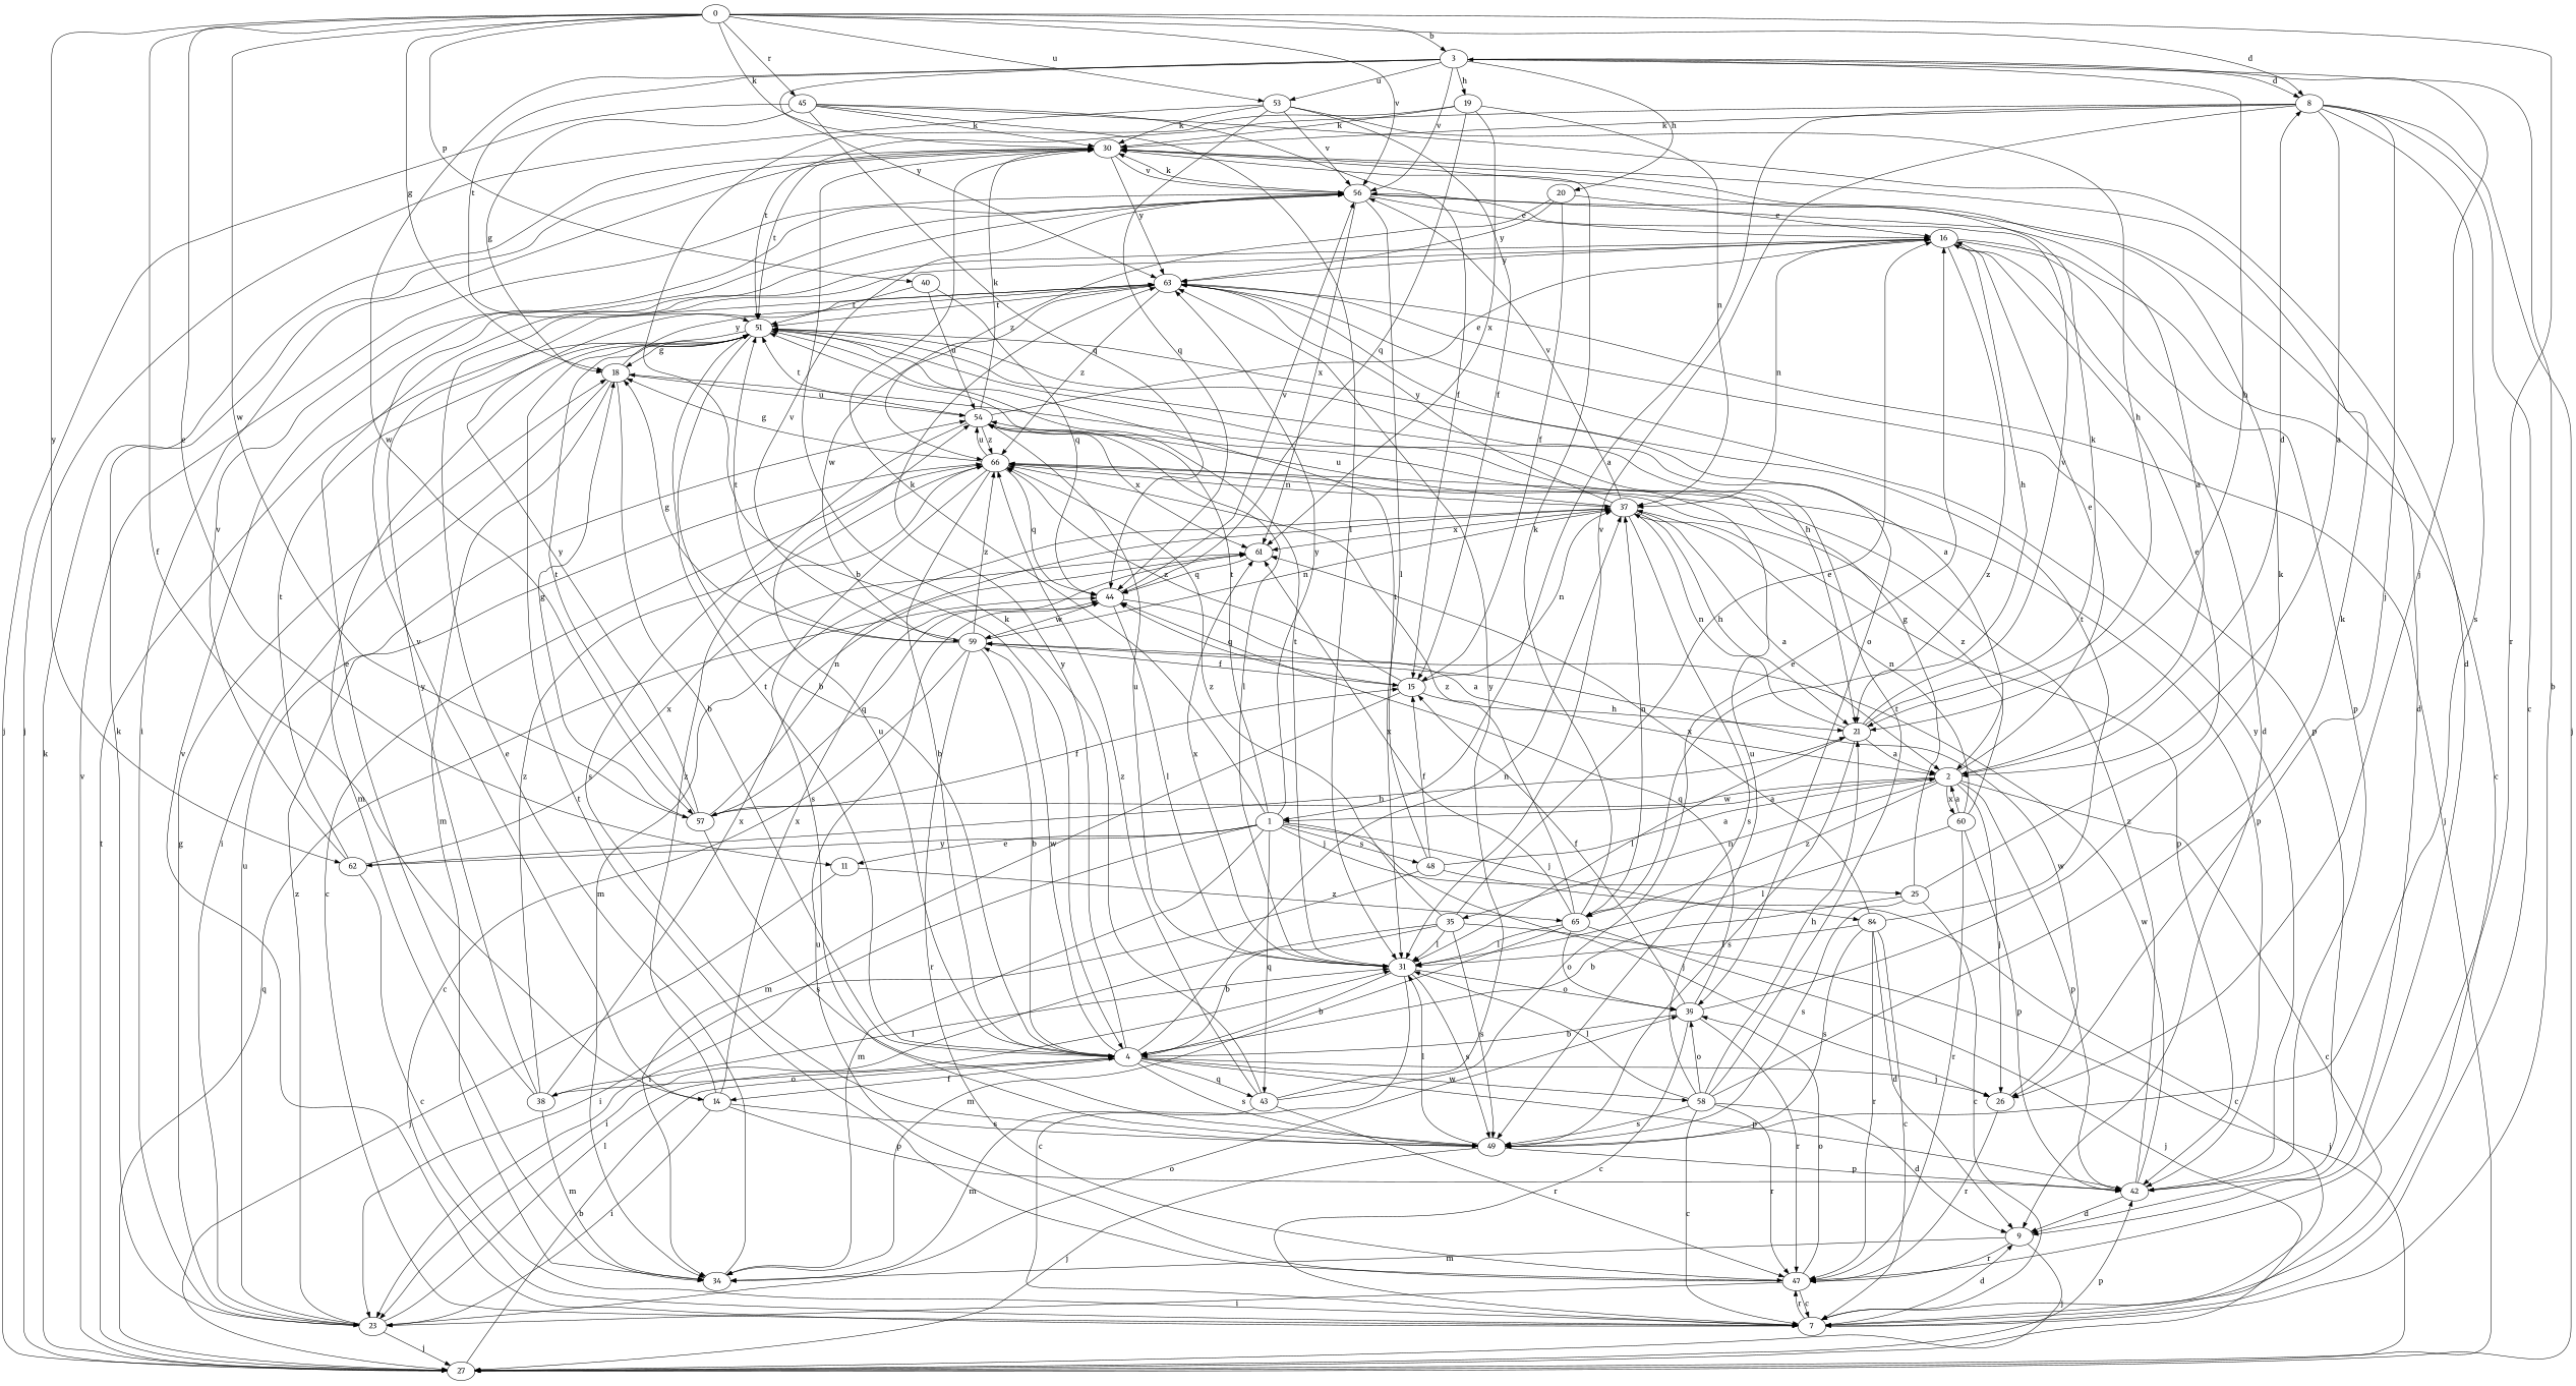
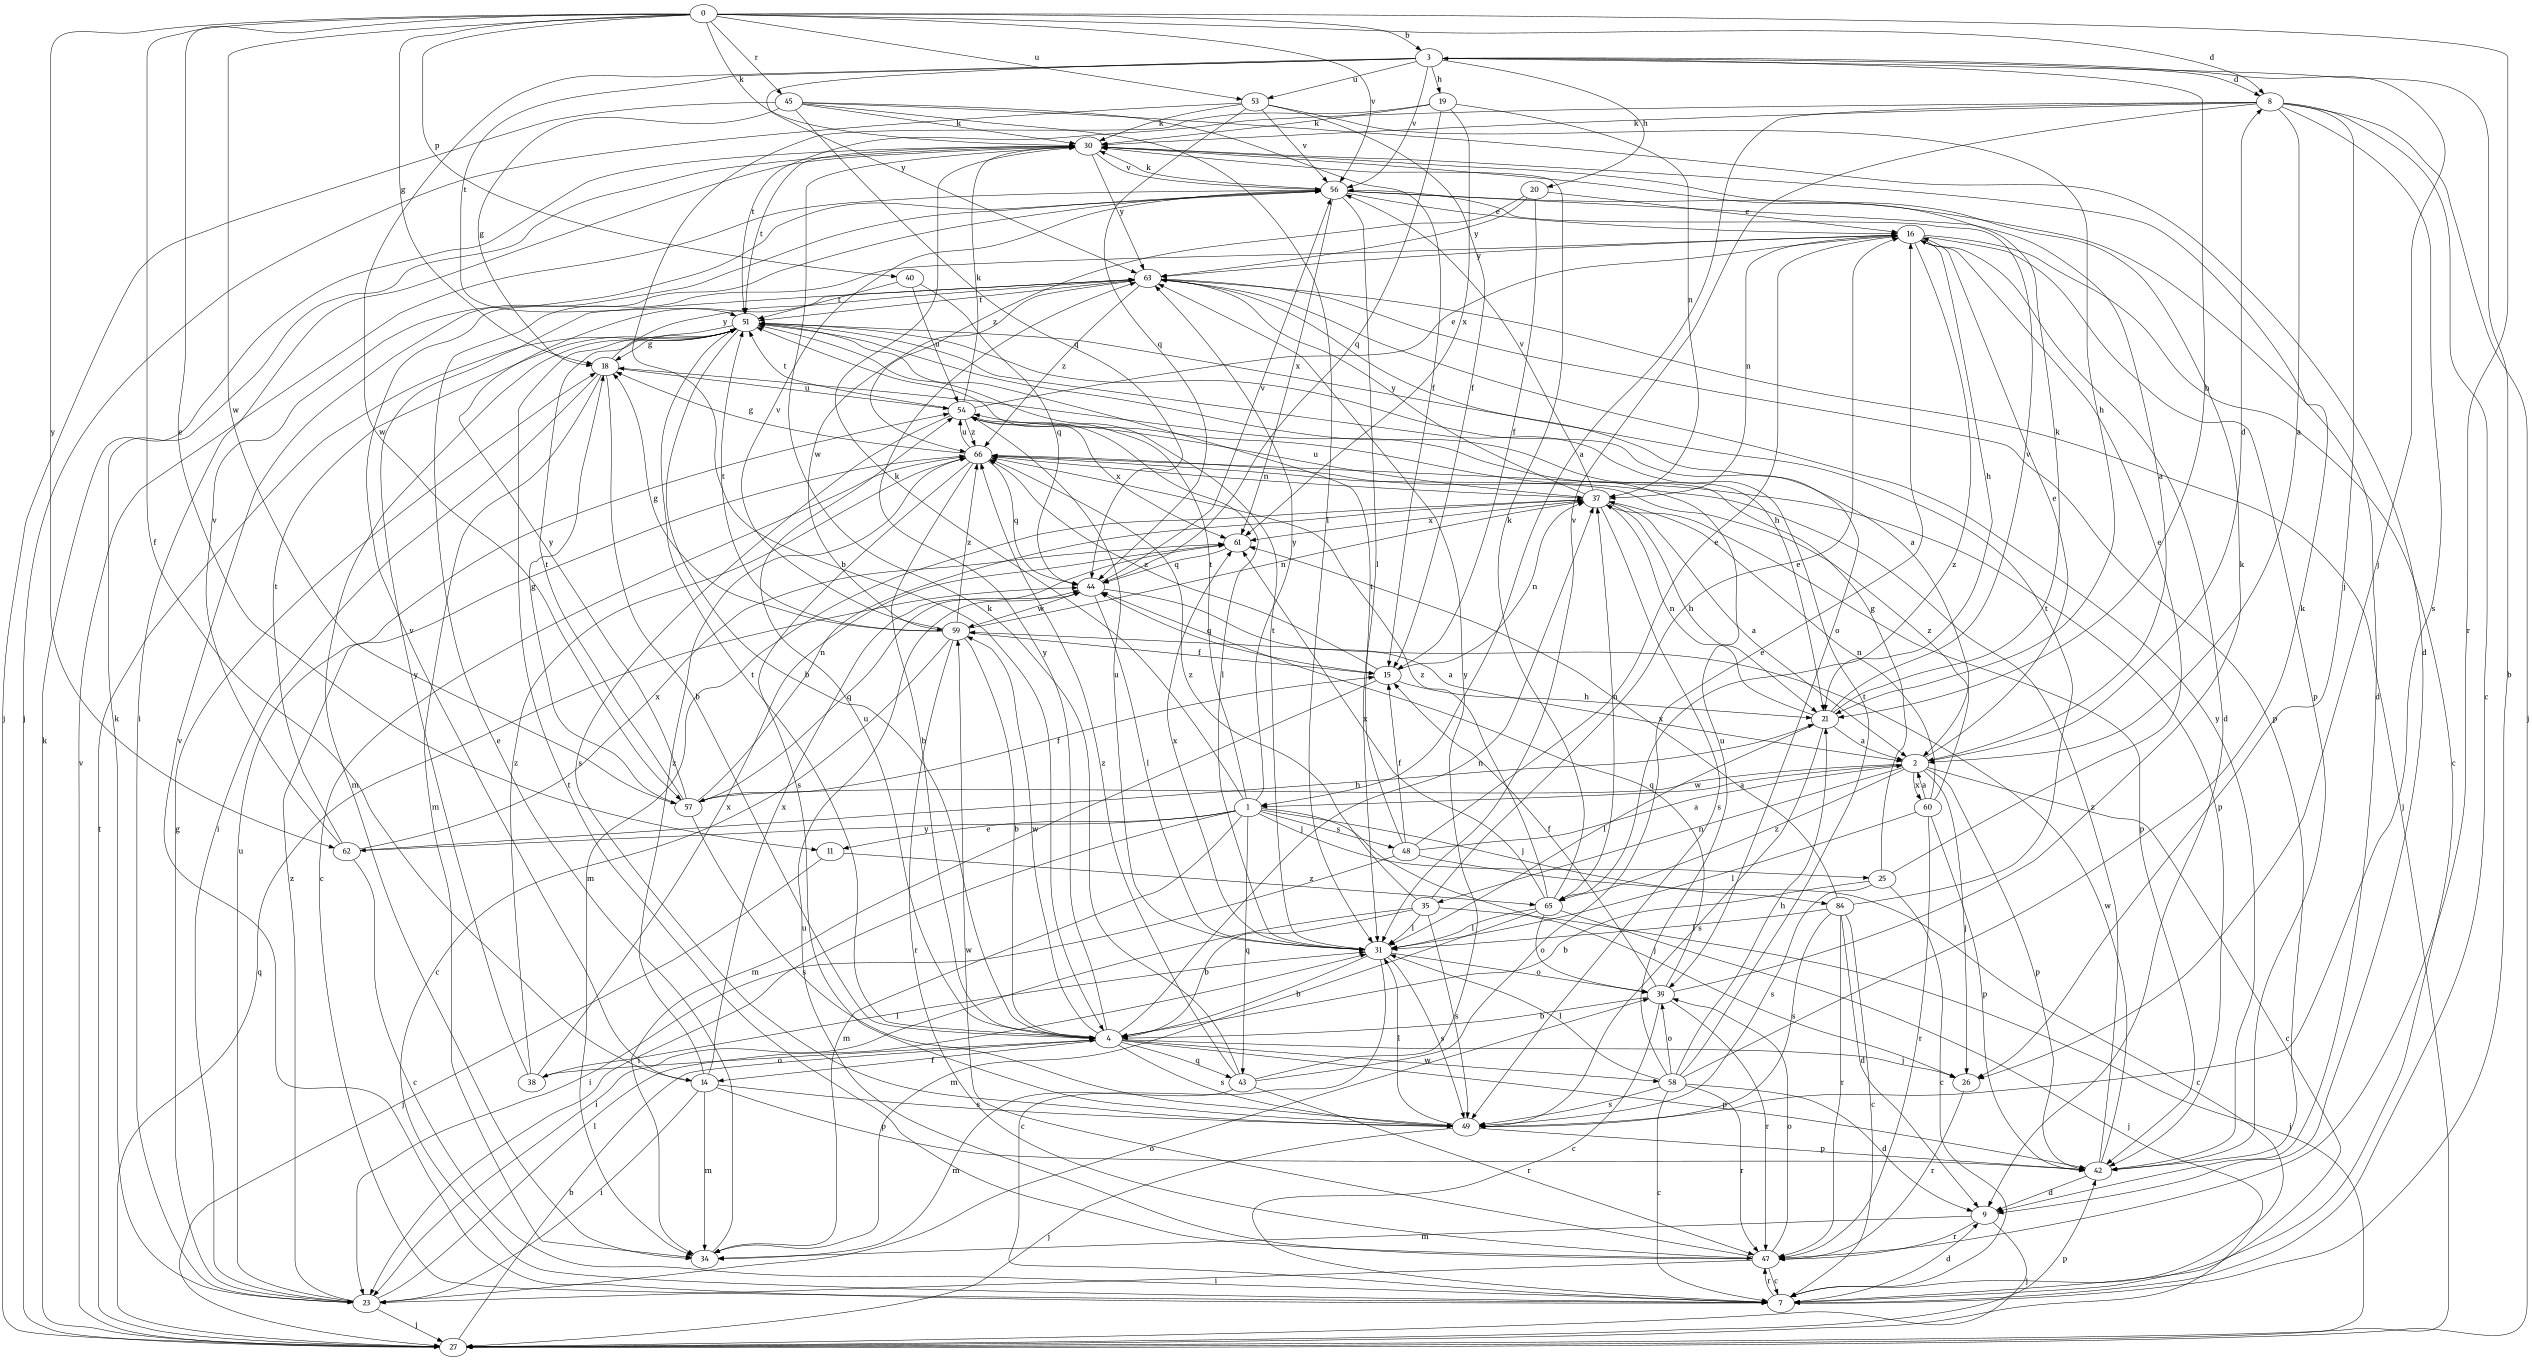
  strict digraph {
    fontname=Merriweather
    node [fontname=Merriweather]
    edge [fontname=Merriweather]
    0
    3
    8
    11
    14
    18
    30
    40
    45
    47
    53
    56
    57
    62
    26
    51
    63
    19
    20
    21
    1
    2
    7
    49
    27
    31
    65
    23
    34
    42
    61
    66
    4
    54
    44
    9
    15
    59
    39
    n40 [label=16]
    37
    n42 [label=84]
    25
    43
    48
    35
    60
    38
    58
    0 -> 3 [label=b]
    0 -> 8 [label=d]
    0 -> 11 [label=e]
    0 -> 14 [label=f]
    0 -> 18 [label=g]
    0 -> 30 [label=k]
    0 -> 40 [label=p]
    0 -> 45 [label=r]
    0 -> 47 [label=r]
    0 -> 53 [label=u]
    0 -> 56 [label=v]
    0 -> 57 [label=w]
    0 -> 62 [label=y]
    3 -> 8 [label=d]
    3 -> 53 [label=u]
    3 -> 56 [label=v]
    3 -> 57 [label=w]
    3 -> 26 [label=j]
    3 -> 51 [label=t]
    3 -> 63 [label=y]
    3 -> 19 [label=h]
    3 -> 20 [label=h]
    3 -> 21 [label=h]
    8 -> 30 [label=k]
    8 -> 26 [label=j]
    8 -> 51 [label=t]
    8 -> 1 [label=a]
    8 -> 2 [label=a]
    8 -> 7 [label=c]
    8 -> 49 [label=s]
    8 -> 27 [label=j]
    8 -> 31 [label=v]
    11 -> 27 [label=j]
    11 -> 65 [label=z]
    14 -> 56 [label=v]
    14 -> 49 [label=s]
    14 -> 23 [label=i]
-   38 -> 34 [label=m]
+   14 -> 34 [label=m]
    14 -> 42 [label=p]
    14 -> 61 [label=x]
    14 -> 66 [label=z]
    18 -> 63 [label=y]
    18 -> 23 [label=i]
    18 -> 34 [label=m]
    18 -> 4 [label=b]
    18 -> 54 [label=u]
    30 -> 56 [label=v]
    30 -> 51 [label=t]
    30 -> 63 [label=y]
    30 -> 23 [label=i]
    40 -> 51 [label=t]
    40 -> 54 [label=u]
    40 -> 44 [label=q]
    45 -> 18 [label=g]
    45 -> 30 [label=k]
    45 -> 27 [label=j]
    45 -> 31 [label=l]
    45 -> 44 [label=q]
    45 -> 9 [label=d]
    45 -> 15 [label=f]
    47 -> 51 [label=t]
    47 -> 7 [label=c]
    47 -> 23 [label=i]
    47 -> 44 [label=u]
-   26 -> 59 [label=w]
+   47 -> 59 [label=w]
    47 -> 39 [label=o]
    53 -> 30 [label=k]
    53 -> 56 [label=v]
    53 -> 21 [label=h]
    53 -> 27 [label=j]
    53 -> 44 [label=q]
    53 -> 15 [label=f]
    56 -> 30 [label=k]
    56 -> 2 [label=a]
    56 -> 31 [label=l]
    56 -> 61 [label=x]
    56 -> 9 [label=d]
    56 -> n40 [label=e]
    57 -> 18 [label=g]
    57 -> 51 [label=t]
    57 -> 63 [label=y]
    57 -> 49 [label=s]
    57 -> 44 [label=q]
    57 -> 15 [label=f]
    57 -> 37 [label=n]
    62 -> 56 [label=v]
    62 -> 51 [label=t]
    62 -> 21 [label=h]
    62 -> 7 [label=c]
    62 -> 61 [label=x]
    26 -> 47 [label=r]
    51 -> 18 [label=g]
    51 -> 21 [label=h]
    51 -> 2 [label=a]
    51 -> 34 [label=m]
    51 -> 4 [label=b]
    63 -> 51 [label=t]
    63 -> 27 [label=j]
    63 -> 42 [label=p]
    63 -> 66 [label=z]
    63 -> 59 [label=w]
    63 -> 39 [label=o]
    19 -> 30 [label=k]
    19 -> 61 [label=x]
    19 -> 4 [label=b]
    19 -> 44 [label=q]
    19 -> 37 [label=n]
    20 -> 63 [label=y]
    20 -> 66 [label=z]
    20 -> 15 [label=f]
    20 -> n40 [label=e]
    21 -> 30 [label=k]
    21 -> 56 [label=v]
    21 -> 2 [label=a]
    21 -> 49 [label=s]
    21 -> 31 [label=l]
    21 -> 37 [label=n]
    1 -> 11 [label=e]
    1 -> 30 [label=k]
    1 -> 62 [label=y]
    1 -> 26 [label=j]
    1 -> 51 [label=t]
    1 -> 63 [label=y]
    1 -> 23 [label=i]
    1 -> 34 [label=m]
    1 -> n42 [label=j]
    1 -> 25 [label=j]
    1 -> 43 [label=q]
    1 -> 48 [label=s]
    2 -> 8 [label=d]
    2 -> 57 [label=w]
    2 -> 26 [label=j]
    2 -> 1 [label=a]
    2 -> 7 [label=c]
    2 -> 65 [label=z]
    2 -> 42 [label=p]
    2 -> n40 [label=e]
    2 -> 35 [label=n]
    2 -> 60 [label=x]
    7 -> 3 [label=b]
    7 -> 47 [label=r]
    7 -> 56 [label=v]
    7 -> 9 [label=d]
    49 -> 27 [label=j]
    49 -> 31 [label=l]
    49 -> 42 [label=p]
    27 -> 30 [label=k]
    27 -> 56 [label=v]
    27 -> 51 [label=t]
    27 -> 42 [label=p]
    27 -> 4 [label=b]
    27 -> 44 [label=q]
    31 -> 51 [label=t]
    31 -> 7 [label=c]
    31 -> 49 [label=s]
    31 -> 61 [label=x]
    31 -> 4 [label=b]
    31 -> 54 [label=u]
    31 -> 39 [label=o]
    65 -> 30 [label=k]
    65 -> 27 [label=j]
    65 -> 31 [label=l]
    65 -> 34 [label=m]
    65 -> 61 [label=x]
    65 -> 66 [label=z]
    65 -> 39 [label=o]
    65 -> 37 [label=n]
    23 -> 18 [label=g]
    23 -> 30 [label=k]
    23 -> 27 [label=j]
    23 -> 31 [label=l]
    23 -> 66 [label=z]
    23 -> 54 [label=u]
    23 -> 39 [label=o]
    34 -> n40 [label=e]
    42 -> 63 [label=y]
    42 -> 66 [label=z]
    42 -> 9 [label=d]
    42 -> 59 [label=w]
    61 -> 44 [label=q]
    66 -> 18 [label=g]
    66 -> 7 [label=c]
    66 -> 49 [label=s]
    66 -> 42 [label=p]
    66 -> 4 [label=b]
    66 -> 54 [label=u]
    66 -> 44 [label=q]
    66 -> 37 [label=n]
    4 -> 14 [label=f]
    4 -> 26 [label=j]
    4 -> 51 [label=t]
    4 -> 63 [label=y]
    4 -> 49 [label=s]
    4 -> 42 [label=p]
    4 -> 54 [label=u]
    4 -> 59 [label=w]
    4 -> 37 [label=n]
    4 -> 43 [label=q]
    4 -> 38 [label=o]
    4 -> 58 [label=w]
    54 -> 30 [label=k]
    54 -> 51 [label=t]
    54 -> 49 [label=s]
    54 -> 31 [label=l]
    54 -> 61 [label=x]
    54 -> 66 [label=z]
    54 -> n40 [label=e]
    44 -> 56 [label=v]
    44 -> 2 [label=a]
    44 -> 31 [label=l]
    44 -> 59 [label=w]
    9 -> 47 [label=r]
    9 -> 27 [label=j]
    9 -> 34 [label=m]
    15 -> 21 [label=h]
    15 -> 34 [label=m]
    15 -> 66 [label=z]
    15 -> 44 [label=q]
    15 -> 37 [label=n]
    59 -> 18 [label=g]
    59 -> 47 [label=r]
    59 -> 56 [label=v]
    59 -> 51 [label=t]
    59 -> 7 [label=c]
    59 -> 66 [label=z]
    59 -> 4 [label=b]
    59 -> 15 [label=f]
    59 -> 37 [label=n]
    39 -> 30 [label=k]
    39 -> 47 [label=r]
    39 -> 7 [label=c]
    39 -> 4 [label=b]
    39 -> 44 [label=q]
    39 -> 15 [label=f]
    n40 -> 63 [label=y]
    n40 -> 21 [label=h]
    n40 -> 7 [label=c]
    n40 -> 65 [label=z]
    n40 -> 42 [label=p]
    n40 -> 9 [label=d]
    n40 -> 37 [label=n]
    37 -> 56 [label=v]
    37 -> 63 [label=y]
    37 -> 21 [label=h]
    37 -> 2 [label=a]
    37 -> 49 [label=s]
    37 -> 34 [label=m]
    37 -> 42 [label=p]
    37 -> 61 [label=x]
    37 -> 54 [label=u]
    n42 -> 47 [label=r]
    n42 -> 51 [label=t]
    n42 -> 7 [label=c]
    n42 -> 49 [label=s]
    n42 -> 31 [label=l]
    n42 -> 61 [label=x]
    n42 -> 9 [label=d]
    25 -> 18 [label=g]
    25 -> 7 [label=c]
    25 -> 49 [label=s]
    25 -> 4 [label=b]
    25 -> n40 [label=e]
    43 -> 30 [label=k]
    43 -> 47 [label=r]
    43 -> 63 [label=y]
    43 -> 34 [label=m]
    43 -> 66 [label=z]
    43 -> n40 [label=e]
    48 -> 51 [label=t]
    48 -> 2 [label=a]
    48 -> 7 [label=c]
    48 -> 23 [label=i]
    48 -> 15 [label=f]
    35 -> 49 [label=s]
    35 -> 27 [label=j]
    35 -> 31 [label=l]
    35 -> 23 [label=i]
    35 -> 66 [label=z]
    35 -> 4 [label=b]
    35 -> n40 [label=e]
    60 -> 47 [label=r]
    60 -> 2 [label=a]
    60 -> 31 [label=l]
    60 -> 42 [label=p]
    60 -> 66 [label=z]
    60 -> 37 [label=n]
    38 -> 63 [label=y]
    38 -> 31 [label=l]
    38 -> 61 [label=x]
    38 -> 66 [label=z]
-   38 -> n40 [label=e]
+   48 -> n40 [label=e]
    58 -> 30 [label=k]
    58 -> 47 [label=r]
    58 -> 51 [label=t]
    58 -> 21 [label=h]
    58 -> 7 [label=c]
    58 -> 49 [label=s]
    58 -> 31 [label=l]
    58 -> 54 [label=u]
    58 -> 9 [label=d]
    58 -> 39 [label=o]
  }
